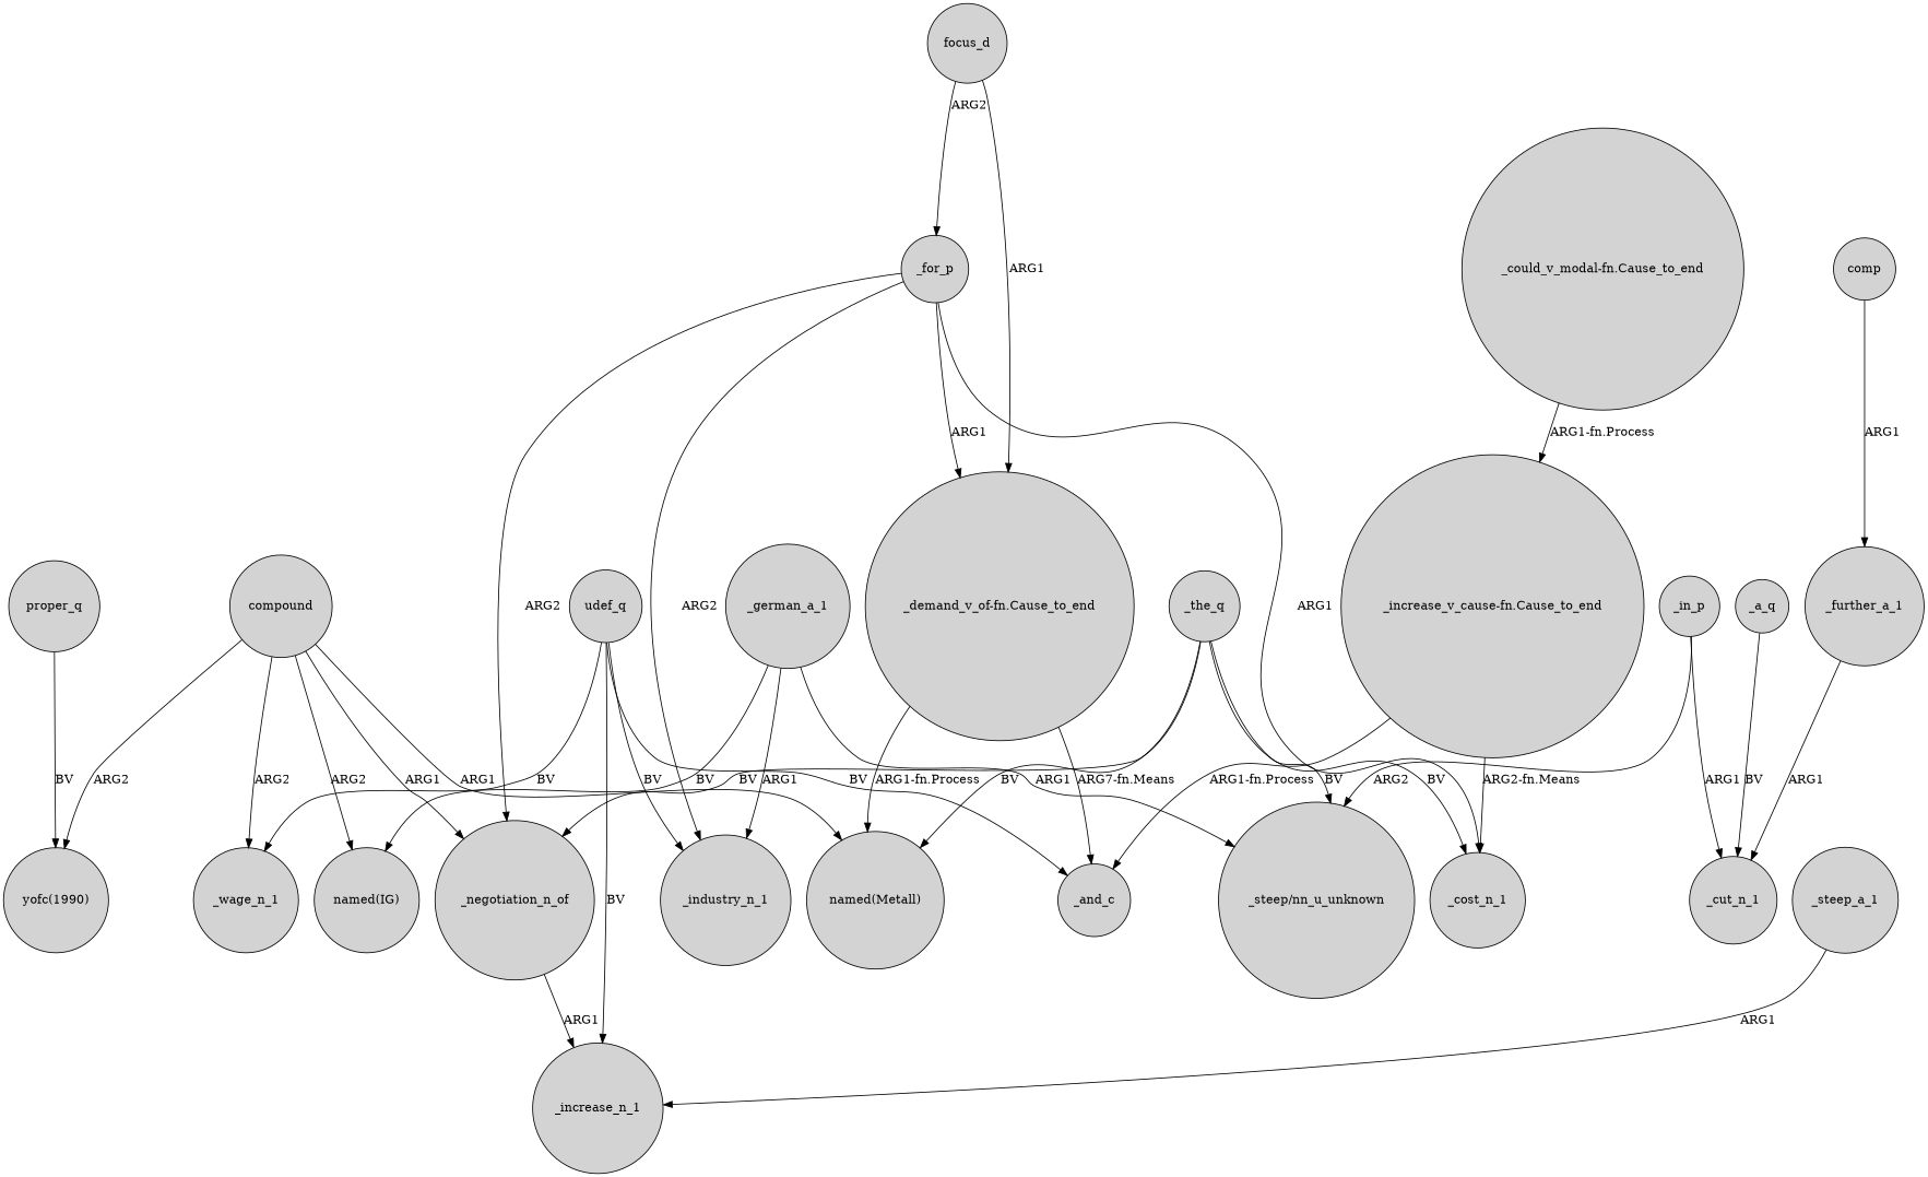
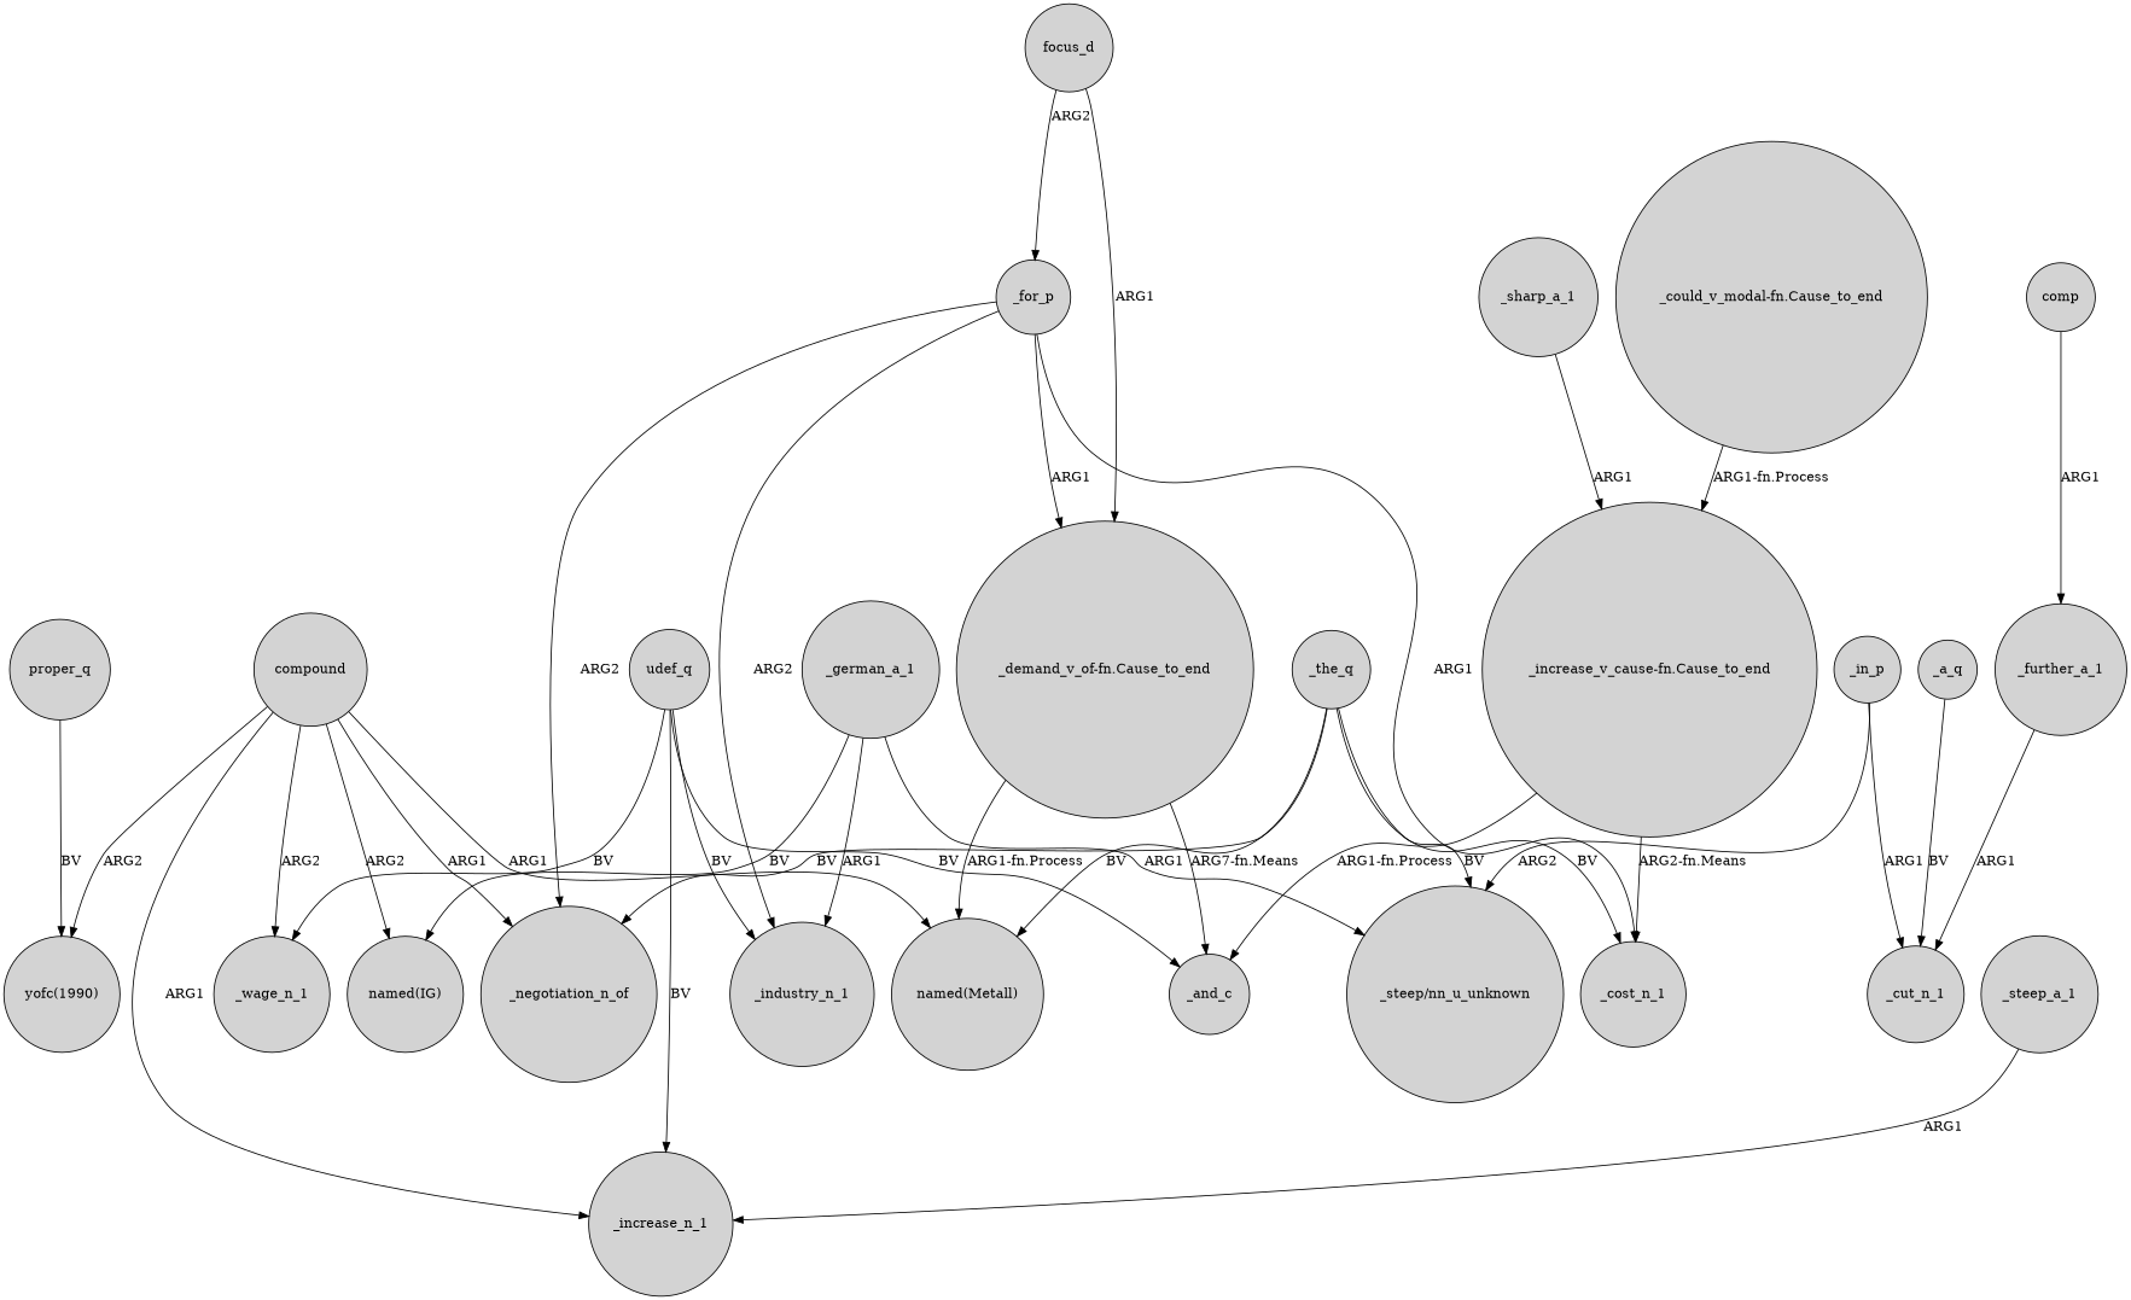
  digraph {
    node [shape=circle style=filled]
    compound
    _increase_n_1
    "named(IG)"
    "yofc(1990)"
    _wage_n_1
    _negotiation_n_of
    "named(Metall)"
    "_increase_v_cause-fn.Cause_to_end"
    _cost_n_1
    _and_c
    n11 [label="_steep/nn_u_unknown"]
    _in_p
    _cut_n_1
    proper_q
    _the_q
    udef_q
    _industry_n_1
    "_could_v_modal-fn.Cause_to_end"
    _for_p
    "_demand_v_of-fn.Cause_to_end"
    _further_a_1
    _a_q
    _steep_a_1
    _german_a_1
    comp
+   _sharp_a_1
    focus_d
-   _negotiation_n_of -> _increase_n_1 [label=ARG1]
+   compound -> _increase_n_1 [label=ARG1]
    compound -> "named(IG)" [label=ARG2]
    compound -> "yofc(1990)" [label=ARG2]
    compound -> _wage_n_1 [label=ARG2]
    compound -> _negotiation_n_of [label=ARG1]
    compound -> "named(Metall)" [label=ARG1]
    "_increase_v_cause-fn.Cause_to_end" -> _cost_n_1 [label="ARG2-fn.Means"]
    "_increase_v_cause-fn.Cause_to_end" -> _and_c [label="ARG1-fn.Process"]
    _in_p -> n11 [label=ARG2]
    _in_p -> _cut_n_1 [label=ARG1]
    proper_q -> "yofc(1990)" [label=BV]
    _the_q -> _negotiation_n_of [label=BV]
    _the_q -> "named(Metall)" [label=BV]
    _the_q -> _cost_n_1 [label=BV]
    _the_q -> n11 [label=BV]
    udef_q -> _increase_n_1 [label=BV]
    udef_q -> _wage_n_1 [label=BV]
    udef_q -> _and_c [label=BV]
    udef_q -> _industry_n_1 [label=BV]
    "_could_v_modal-fn.Cause_to_end" -> "_increase_v_cause-fn.Cause_to_end" [label="ARG1-fn.Process"]
    _for_p -> _negotiation_n_of [label=ARG2]
    _for_p -> _cost_n_1 [label=ARG1]
    _for_p -> _industry_n_1 [label=ARG2]
    _for_p -> "_demand_v_of-fn.Cause_to_end" [label=ARG1]
    "_demand_v_of-fn.Cause_to_end" -> "named(Metall)" [label="ARG1-fn.Process"]
    "_demand_v_of-fn.Cause_to_end" -> _and_c [label="ARG7-fn.Means"]
    _further_a_1 -> _cut_n_1 [label=ARG1]
    _a_q -> _cut_n_1 [label=BV]
    _steep_a_1 -> _increase_n_1 [label=ARG1]
    _german_a_1 -> "named(IG)" [label=BV]
    _german_a_1 -> n11 [label=ARG1]
    _german_a_1 -> _industry_n_1 [label=ARG1]
    comp -> _further_a_1 [label=ARG1]
+   _sharp_a_1 -> "_increase_v_cause-fn.Cause_to_end" [label=ARG1]
    focus_d -> _for_p [label=ARG2]
    focus_d -> "_demand_v_of-fn.Cause_to_end" [label=ARG1]
  }
